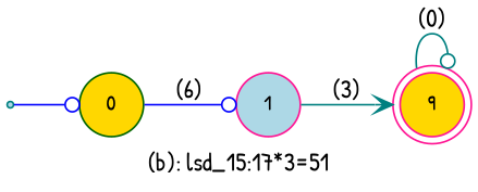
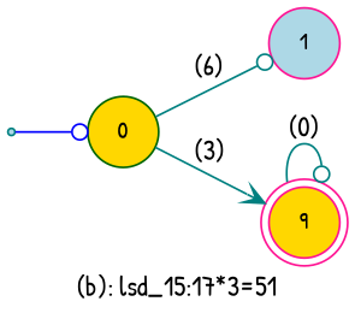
  digraph {
    fontname="Patrick Hand"
    label="(b): lsd_15:17*3=51"
    rankdir=LR
    node [color=deeppink fillcolor=gold fontname="Patrick Hand" fontsize=12 shape=circle style=filled]
    edge [arrowhead=odot color=blue fontname="Patrick Hand"]
    n1 [color=darkgreen label=0]
    n2 [fillcolor=lightblue label=1]
    n3 [label=9 shape=doublecircle]
    n4 [color=teal fillcolor=lightblue label=2 shape=point]
-   n1 -> n2 [label="(6)"]
-   n2 -> n3 [arrowhead=vee color=teal label="(3)"]
+   n1 -> n2 [color=teal label="(6)"]
+   n1 -> n3 [arrowhead=vee color=teal label="(3)"]
    n3 -> n3 [color=teal label="(0)"]
    n4 -> n1
  }
